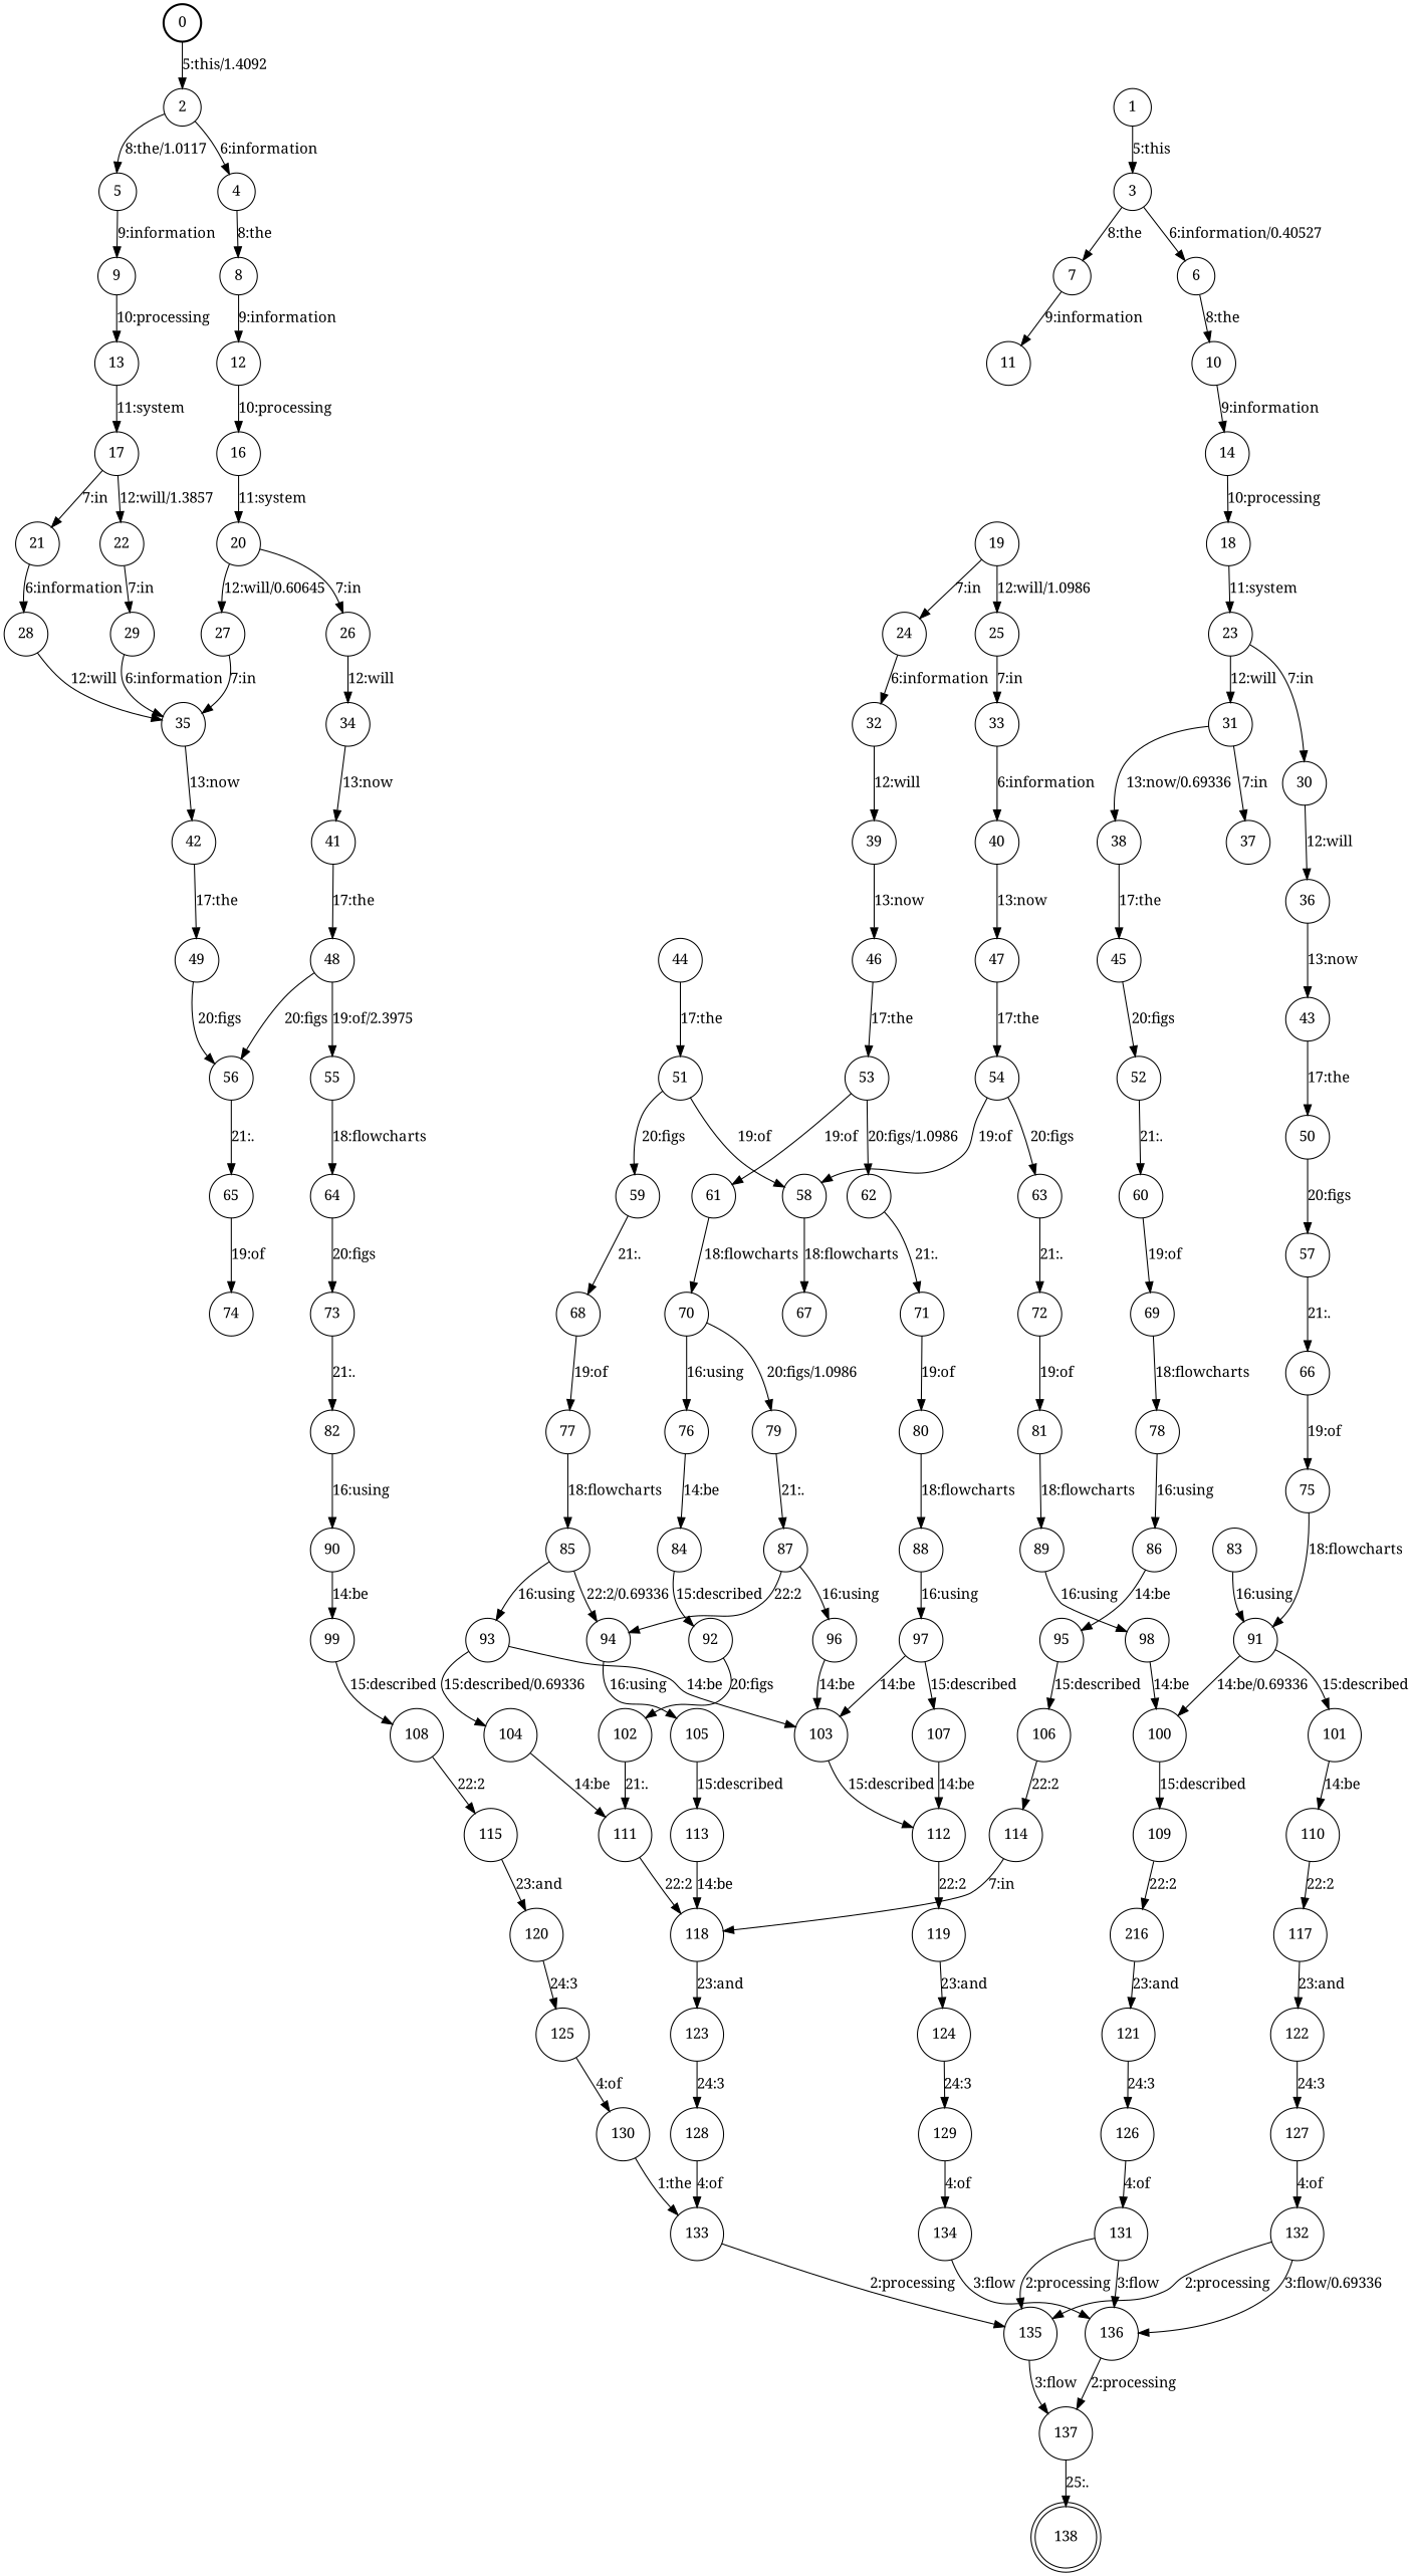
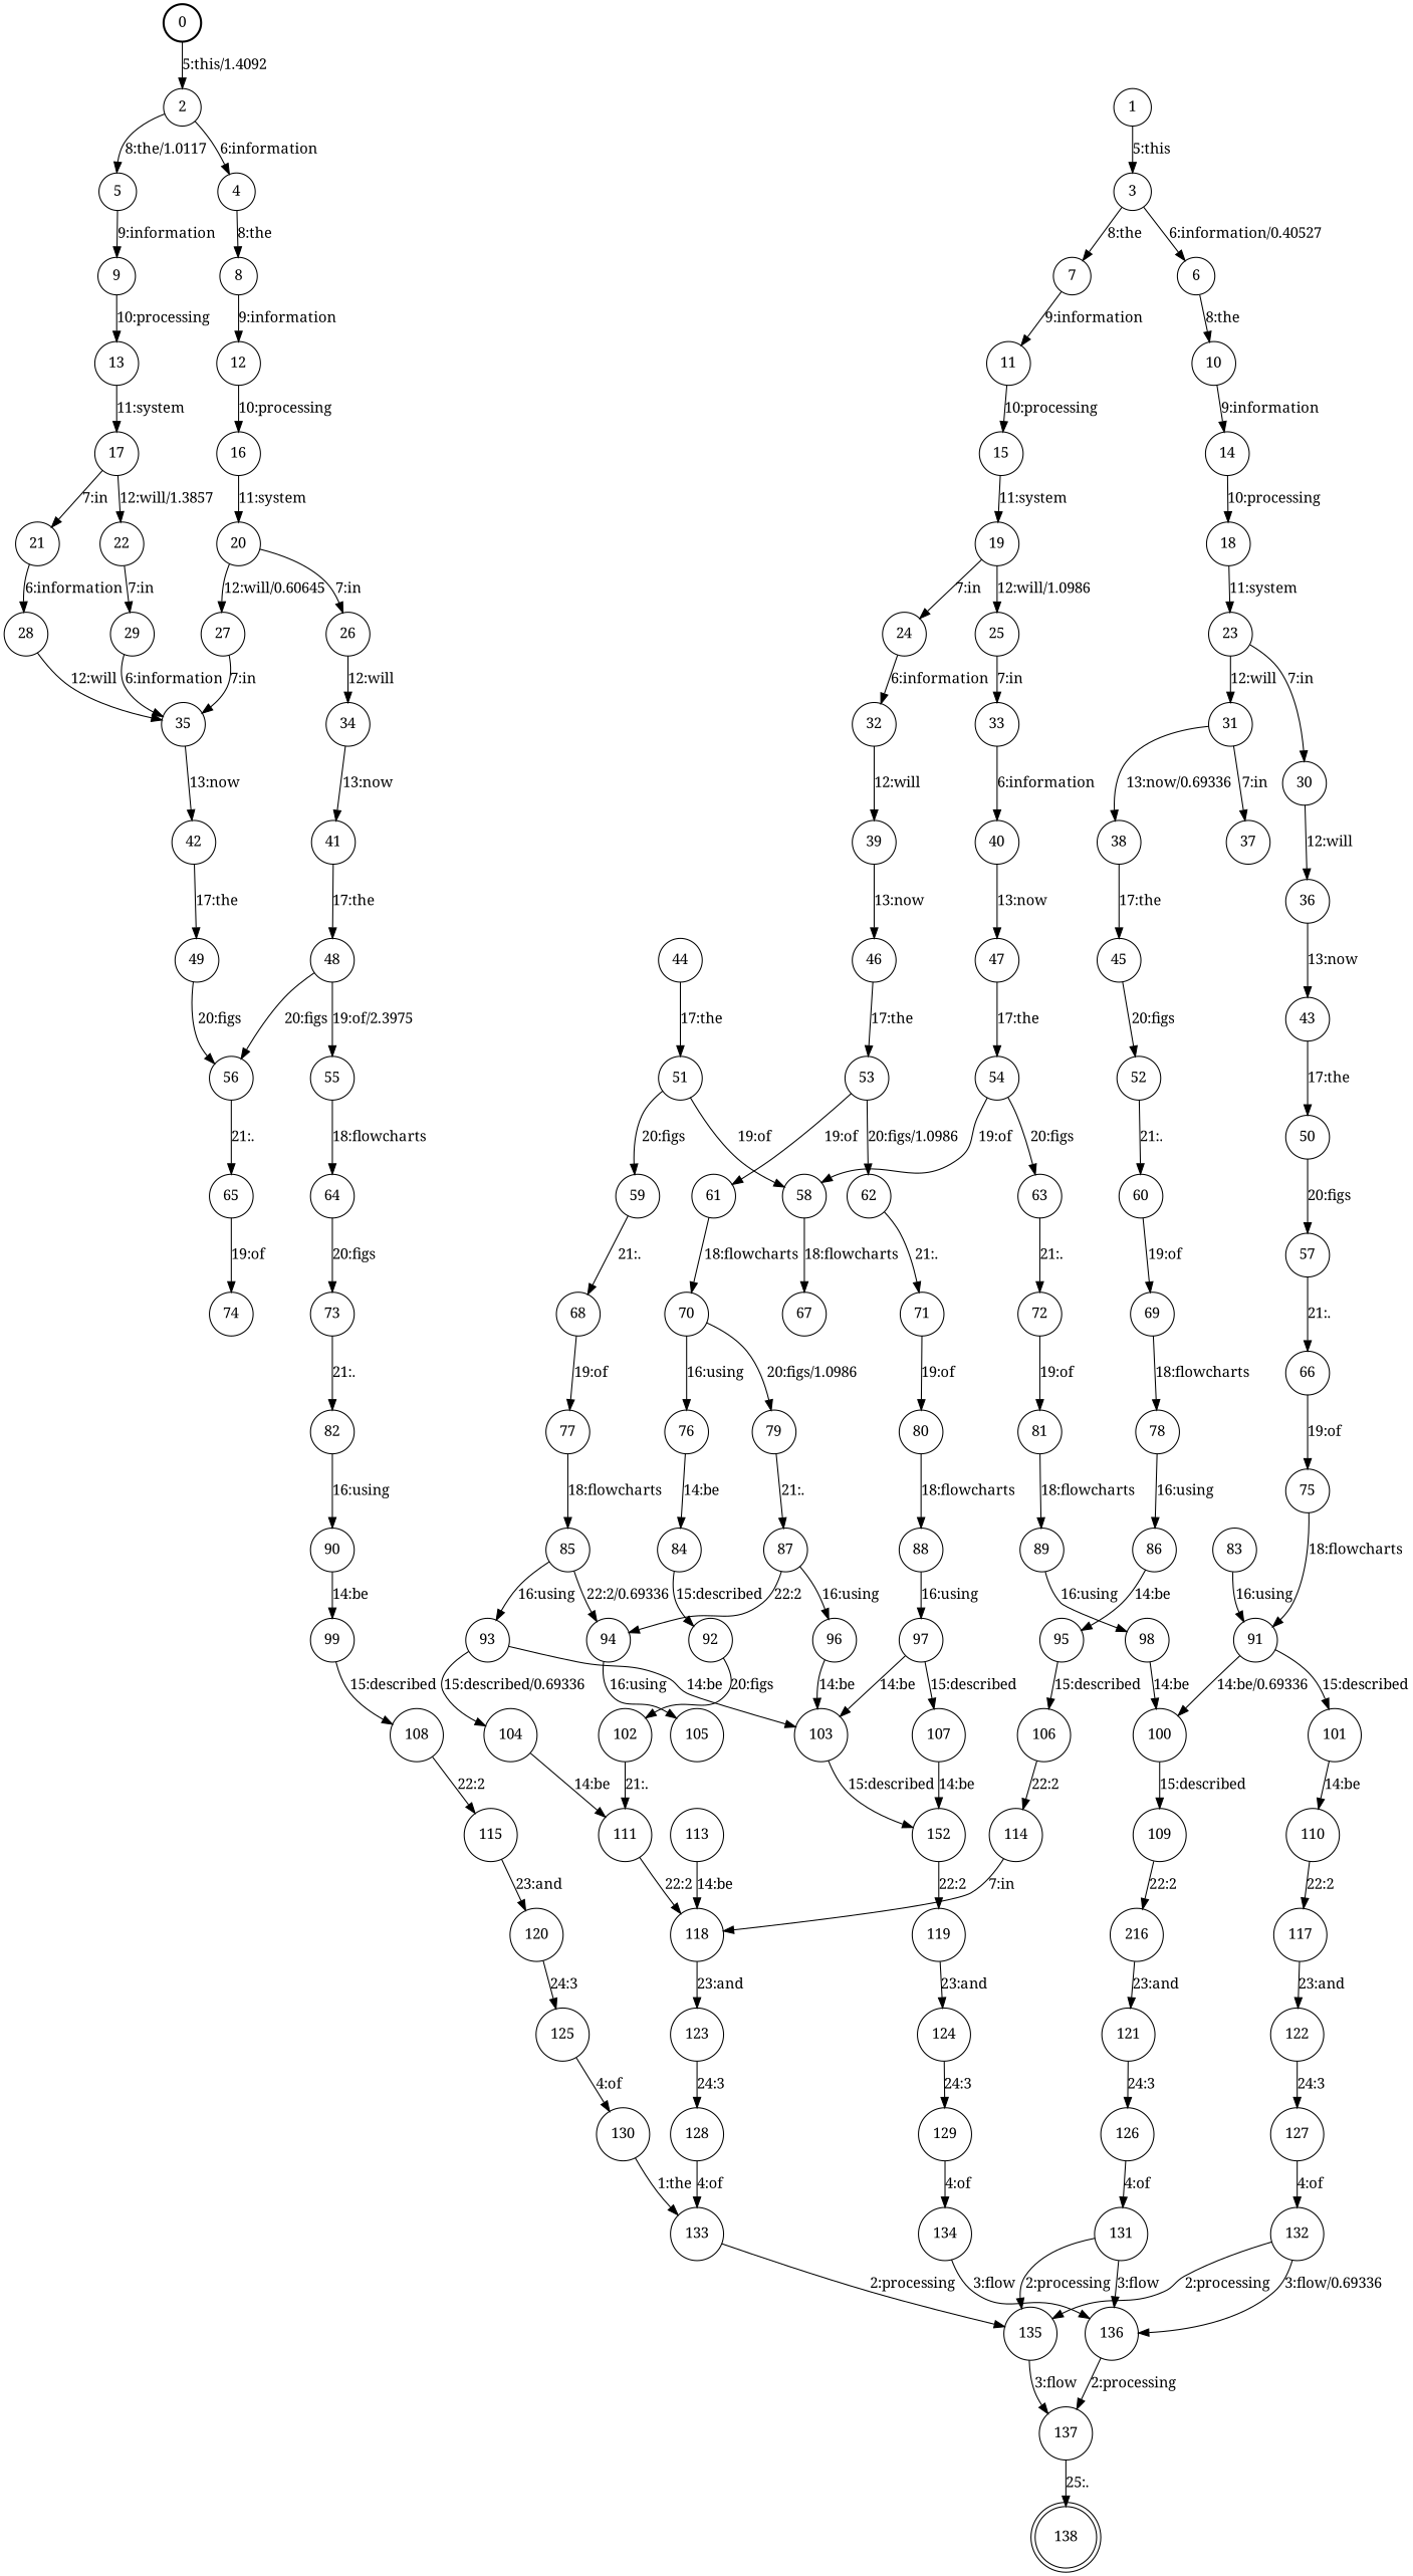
  digraph {
    fontname="Noto Serif"
    nodesep=0.25
    rankdir=TB
    ranksep=0.4
    node [fontname="Noto Serif" fontsize=14 shape=circle style=solid]
    edge [fontname="Noto Serif" fontsize=14]
    n1 [label=0 style=bold]
    n2 [label=2]
    n3 [label=1]
    n4 [label=3]
    n5 [label=5]
    n6 [label=4]
    n7 [label=7]
    n8 [label=6]
    n9 [label=9]
    n10 [label=8]
    n11 [label=11]
    n12 [label=10]
    n13 [label=13]
    n14 [label=12]
+   n15 [label=15]
    n16 [label=14]
    n17 [label=16]
    n18 [label=17]
    n19 [label=18]
    n20 [label=19]
    n21 [label=20]
    n22 [label=21]
    n23 [label=22]
    n24 [label=23]
    n25 [label=24]
    n26 [label=25]
    n27 [label=26]
    n28 [label=27]
    n29 [label=28]
    n30 [label=29]
    n31 [label=30]
    n32 [label=31]
    n33 [label=32]
    n34 [label=33]
    n35 [label=34]
    n36 [label=35]
    n37 [label=36]
    n38 [label=37]
    n39 [label=38]
    n40 [label=39]
    n41 [label=40]
    n42 [label=41]
    n43 [label=42]
    n44 [label=43]
    n45 [label=45]
    n46 [label=46]
    n47 [label=47]
    n48 [label=48]
    n49 [label=49]
    n50 [label=50]
    n51 [label=44]
    n52 [label=51]
    n53 [label=52]
    n54 [label=53]
    n55 [label=54]
    n56 [label=55]
    n57 [label=56]
    n58 [label=57]
    n59 [label=58]
    n60 [label=59]
    n61 [label=60]
    n62 [label=61]
    n63 [label=62]
    n64 [label=63]
    n65 [label=64]
    n66 [label=65]
    n67 [label=66]
    n68 [label=67]
    n69 [label=68]
    n70 [label=69]
    n71 [label=70]
    n72 [label=71]
    n73 [label=72]
    n74 [label=73]
    n75 [label=74]
    n76 [label=75]
    n77 [label=77]
    n78 [label=78]
    n79 [label=76]
    n80 [label=79]
    n81 [label=80]
    n82 [label=81]
    n83 [label=82]
    n84 [label=91]
    n85 [label=84]
    n86 [label=85]
    n87 [label=86]
    n88 [label=87]
    n89 [label=88]
    n90 [label=89]
    n91 [label=90]
    n92 [label=83]
    n93 [label=92]
    n94 [label=93]
    n95 [label=94]
    n96 [label=95]
    n97 [label=96]
    n98 [label=97]
    n99 [label=98]
    n100 [label=99]
    n101 [label=100]
    n102 [label=101]
    n103 [label=102]
    n104 [label=103]
    n105 [label=104]
    n106 [label=105]
    n107 [label=106]
    n108 [label=107]
    n109 [label=108]
    n110 [label=109]
    n111 [label=110]
    n112 [label=111]
-   n113 [label=112]
+   n113 [label=152]
    n114 [label=113]
    n115 [label=114]
    n116 [label=115]
    n117 [label=216]
    n118 [label=117]
    n119 [label=118]
    n120 [label=119]
    n121 [label=120]
    n122 [label=121]
    n123 [label=122]
    n124 [label=123]
    n125 [label=124]
    n126 [label=125]
    n127 [label=126]
    n128 [label=127]
    n129 [label=128]
    n130 [label=129]
    n131 [label=130]
    n132 [label=131]
    n133 [label=132]
    n134 [label=133]
    n135 [label=134]
    n136 [label=136]
    n137 [label=135]
    n138 [label=137]
    n139 [label=138 shape=doublecircle]
    n1 -> n2 [label="5:this/1.4092"]
    n2 -> n5 [label="8:the/1.0117"]
    n2 -> n6 [label="6:information"]
    n3 -> n4 [label="5:this"]
    n4 -> n7 [label="8:the"]
    n4 -> n8 [label="6:information/0.40527"]
    n5 -> n9 [label="9:information"]
    n6 -> n10 [label="8:the"]
    n7 -> n11 [label="9:information"]
    n8 -> n12 [label="8:the"]
    n9 -> n13 [label="10:processing"]
    n10 -> n14 [label="9:information"]
+   n11 -> n15 [label="10:processing"]
    n12 -> n16 [label="9:information"]
    n13 -> n18 [label="11:system"]
    n14 -> n17 [label="10:processing"]
+   n15 -> n20 [label="11:system"]
    n16 -> n19 [label="10:processing"]
    n17 -> n21 [label="11:system"]
    n18 -> n22 [label="7:in"]
    n18 -> n23 [label="12:will/1.3857"]
    n19 -> n24 [label="11:system"]
    n20 -> n25 [label="7:in"]
    n20 -> n26 [label="12:will/1.0986"]
    n21 -> n27 [label="7:in"]
    n21 -> n28 [label="12:will/0.60645"]
    n22 -> n29 [label="6:information"]
    n23 -> n30 [label="7:in"]
    n24 -> n31 [label="7:in"]
    n24 -> n32 [label="12:will"]
    n25 -> n33 [label="6:information"]
    n26 -> n34 [label="7:in"]
    n27 -> n35 [label="12:will"]
    n28 -> n36 [label="7:in"]
    n29 -> n36 [label="12:will"]
    n30 -> n36 [label="6:information"]
    n31 -> n37 [label="12:will"]
    n32 -> n38 [label="7:in"]
    n32 -> n39 [label="13:now/0.69336"]
    n33 -> n40 [label="12:will"]
    n34 -> n41 [label="6:information"]
    n35 -> n42 [label="13:now"]
    n36 -> n43 [label="13:now"]
    n37 -> n44 [label="13:now"]
    n39 -> n45 [label="17:the"]
    n40 -> n46 [label="13:now"]
    n41 -> n47 [label="13:now"]
    n42 -> n48 [label="17:the"]
    n43 -> n49 [label="17:the"]
    n44 -> n50 [label="17:the"]
    n45 -> n53 [label="20:figs"]
    n46 -> n54 [label="17:the"]
    n47 -> n55 [label="17:the"]
    n48 -> n56 [label="19:of/2.3975"]
    n48 -> n57 [label="20:figs"]
    n49 -> n57 [label="20:figs"]
    n50 -> n58 [label="20:figs"]
    n51 -> n52 [label="17:the"]
    n52 -> n59 [label="19:of"]
    n52 -> n60 [label="20:figs"]
    n53 -> n61 [label="21:."]
    n54 -> n62 [label="19:of"]
    n54 -> n63 [label="20:figs/1.0986"]
    n55 -> n59 [label="19:of"]
    n55 -> n64 [label="20:figs"]
    n56 -> n65 [label="18:flowcharts"]
    n57 -> n66 [label="21:."]
    n58 -> n67 [label="21:."]
    n59 -> n68 [label="18:flowcharts"]
    n60 -> n69 [label="21:."]
    n61 -> n70 [label="19:of"]
    n62 -> n71 [label="18:flowcharts"]
    n63 -> n72 [label="21:."]
    n64 -> n73 [label="21:."]
    n65 -> n74 [label="20:figs"]
    n66 -> n75 [label="19:of"]
    n67 -> n76 [label="19:of"]
    n69 -> n77 [label="19:of"]
    n70 -> n78 [label="18:flowcharts"]
    n71 -> n79 [label="16:using"]
    n71 -> n80 [label="20:figs/1.0986"]
    n72 -> n81 [label="19:of"]
    n73 -> n82 [label="19:of"]
    n74 -> n83 [label="21:."]
    n76 -> n84 [label="18:flowcharts"]
    n77 -> n86 [label="18:flowcharts"]
    n78 -> n87 [label="16:using"]
    n79 -> n85 [label="14:be"]
    n80 -> n88 [label="21:."]
    n81 -> n89 [label="18:flowcharts"]
    n82 -> n90 [label="18:flowcharts"]
    n83 -> n91 [label="16:using"]
    n84 -> n101 [label="14:be/0.69336"]
    n84 -> n102 [label="15:described"]
    n85 -> n93 [label="15:described"]
    n86 -> n94 [label="16:using"]
    n86 -> n95 [label="22:2/0.69336"]
    n87 -> n96 [label="14:be"]
    n88 -> n95 [label="22:2"]
    n88 -> n97 [label="16:using"]
    n89 -> n98 [label="16:using"]
    n90 -> n99 [label="16:using"]
    n91 -> n100 [label="14:be"]
    n92 -> n84 [label="16:using"]
    n93 -> n103 [label="20:figs"]
    n94 -> n104 [label="14:be"]
    n94 -> n105 [label="15:described/0.69336"]
    n95 -> n106 [label="16:using"]
    n96 -> n107 [label="15:described"]
    n97 -> n104 [label="14:be"]
    n98 -> n104 [label="14:be"]
    n98 -> n108 [label="15:described"]
    n99 -> n101 [label="14:be"]
    n100 -> n109 [label="15:described"]
    n101 -> n110 [label="15:described"]
    n102 -> n111 [label="14:be"]
    n103 -> n112 [label="21:."]
    n104 -> n113 [label="15:described"]
    n105 -> n112 [label="14:be"]
-   n106 -> n114 [label="15:described"]
    n107 -> n115 [label="22:2"]
    n108 -> n113 [label="14:be"]
    n109 -> n116 [label="22:2"]
    n110 -> n117 [label="22:2"]
    n111 -> n118 [label="22:2"]
    n112 -> n119 [label="22:2"]
    n113 -> n120 [label="22:2"]
    n114 -> n119 [label="14:be"]
    n115 -> n119 [label="7:in"]
    n116 -> n121 [label="23:and"]
    n117 -> n122 [label="23:and"]
    n118 -> n123 [label="23:and"]
    n119 -> n124 [label="23:and"]
    n120 -> n125 [label="23:and"]
    n121 -> n126 [label="24:3"]
    n122 -> n127 [label="24:3"]
    n123 -> n128 [label="24:3"]
    n124 -> n129 [label="24:3"]
    n125 -> n130 [label="24:3"]
    n126 -> n131 [label="4:of"]
    n127 -> n132 [label="4:of"]
    n128 -> n133 [label="4:of"]
    n129 -> n134 [label="4:of"]
    n130 -> n135 [label="4:of"]
    n131 -> n134 [label="1:the"]
    n132 -> n136 [label="3:flow"]
    n132 -> n137 [label="2:processing"]
    n133 -> n136 [label="3:flow/0.69336"]
    n133 -> n137 [label="2:processing"]
    n134 -> n137 [label="2:processing"]
    n135 -> n136 [label="3:flow"]
    n136 -> n138 [label="2:processing"]
    n137 -> n138 [label="3:flow"]
    n138 -> n139 [label="25:."]
  }
